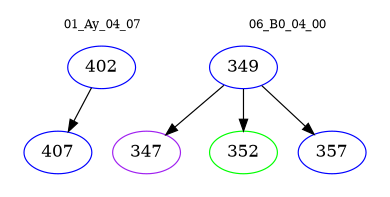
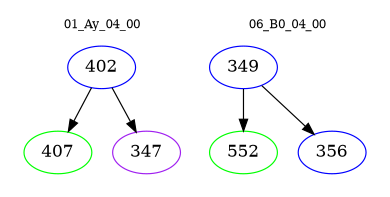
  digraph {
    node [color=blue]
    edge [color=black]
    n1 [label=402]
-   n2 [label=407]
+   n2 [color=green label=407]
    n3 [color=purple label=347]
    n4 [label=349]
-   n5 [color=green label=352]
-   n6 [label=357]
+   n5 [color=green label=552]
+   n6 [label=356]
    subgraph cluster_1 {
      color=white
      fontsize=10
-     label="01_Ay_04_07"
+     label="01_Ay_04_00"
      n1
      n2
      n3
    }
    subgraph cluster_2 {
      color=white
      fontsize=10
      label="06_B0_04_00"
      n4
      n5
      n6
    }
    n1 -> n2
-   n4 -> n3
+   n1 -> n3
    n4 -> n5
    n4 -> n6
  }
